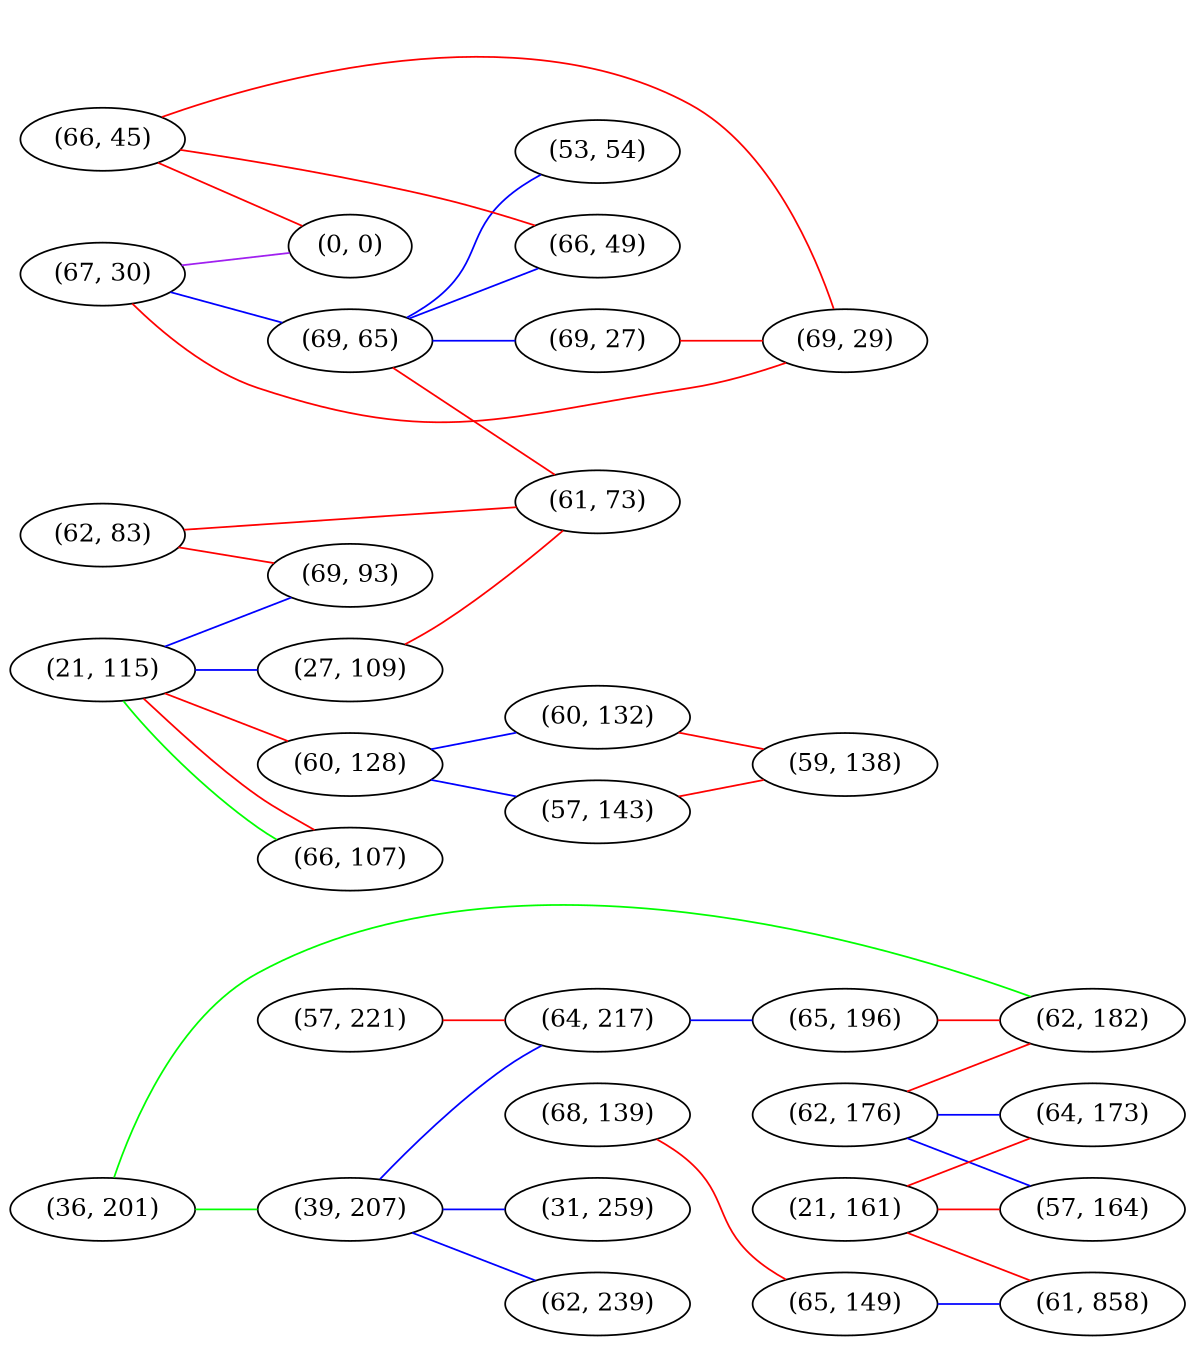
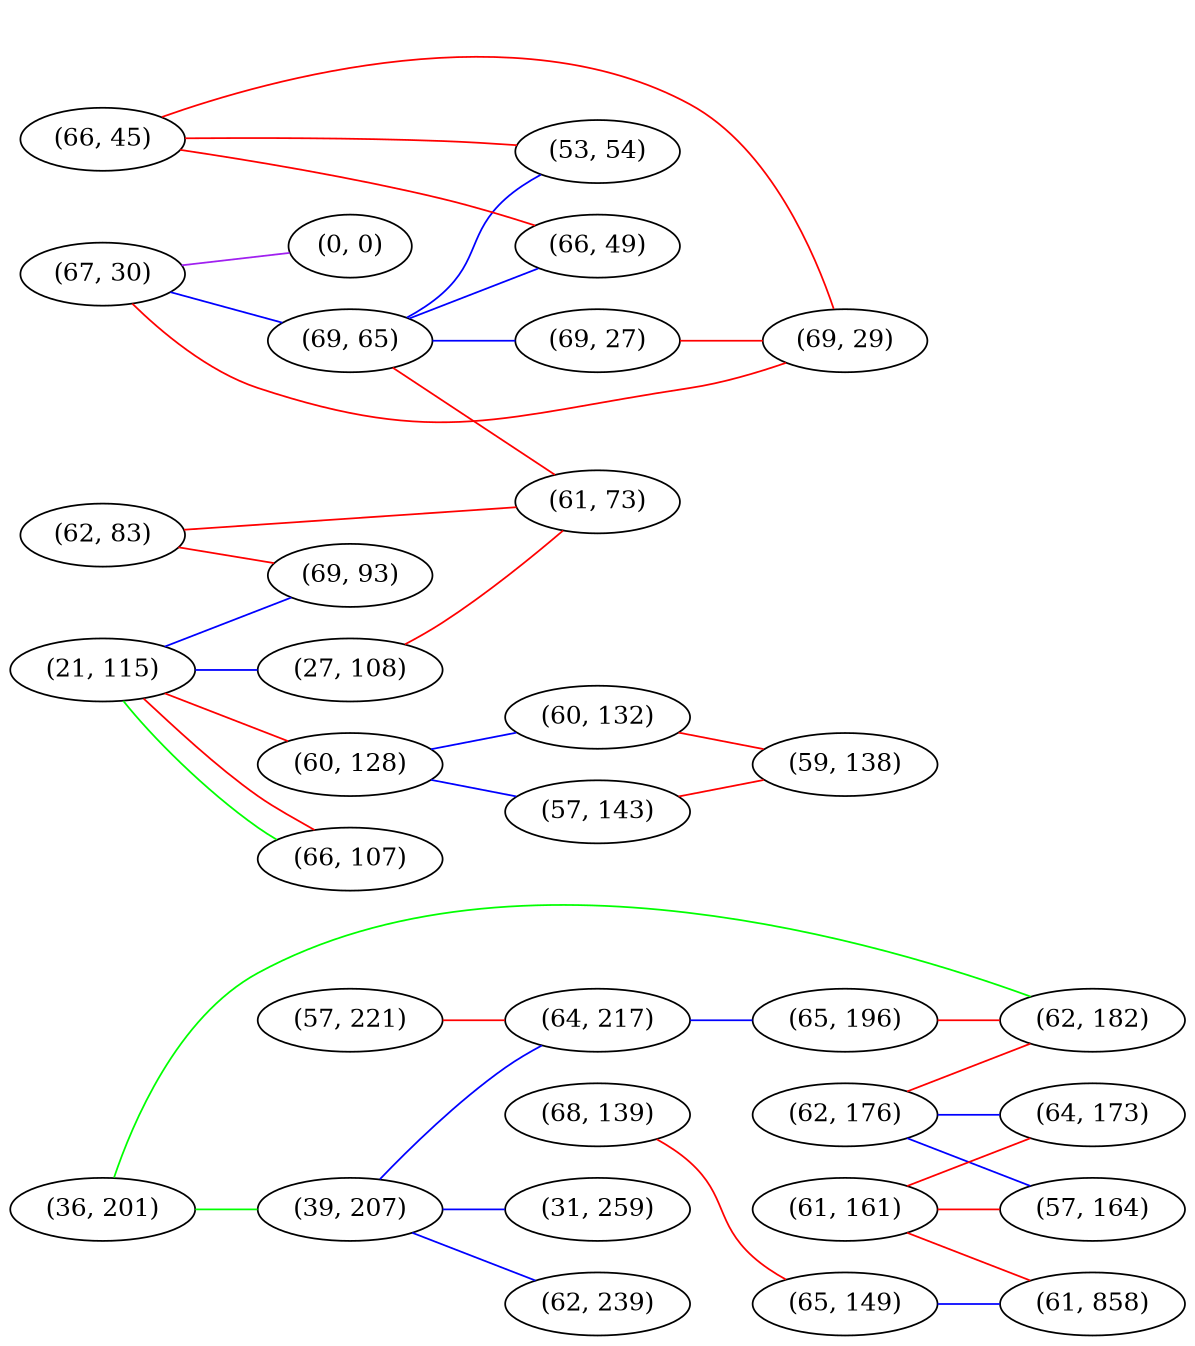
  graph {
    rankdir=LR
    edge [color=red weight=1]
    "(36, 201)"
    "(39, 207)"
    "(62, 182)"
    "(64, 217)"
    "(31, 259)"
    "(62, 239)"
    "(65, 196)"
    n8 [label="(21, 115)"]
-   "(27, 108)" [label="(27, 109)"]
+   "(27, 108)"
    "(60, 128)"
    "(69, 93)"
    "(66, 107)"
    "(61, 73)"
    "(60, 132)"
    "(57, 143)"
    "(67, 30)"
    "(69, 65)"
    "(0, 0)"
    "(69, 29)"
    "(69, 27)"
    "(53, 54)"
    "(66, 49)"
    "(62, 176)"
    "(64, 173)"
    "(57, 164)"
    "(59, 138)"
    "(62, 83)"
    "(57, 221)"
    "(68, 139)"
    "(65, 149)"
    n31 [label="(61, 858)"]
-   "(61, 161)" [label="(21, 161)"]
+   "(61, 161)"
    "(66, 45)"
    "(36, 201)" -- "(39, 207)" [color=green weight=2]
    "(36, 201)" -- "(62, 182)" [color=green]
    "(39, 207)" -- "(64, 217)" [color=blue weight=3]
    "(39, 207)" -- "(31, 259)" [color=blue weight=3]
    "(39, 207)" -- "(62, 239)" [color=blue weight=3]
    "(64, 217)" -- "(65, 196)" [color=blue weight=3]
    "(65, 196)" -- "(62, 182)"
    n8 -- "(27, 108)" [color=blue weight=3]
    n8 -- "(60, 128)"
    n8 -- "(69, 93)" [color=blue weight=3]
    n8 -- "(66, 107)" [color=green weight=2]
    n8 -- "(66, 107)"
    "(27, 108)" -- "(61, 73)"
    "(60, 128)" -- "(60, 132)" [color=blue weight=3]
    "(60, 128)" -- "(57, 143)" [color=blue weight=3]
    "(60, 132)" -- "(59, 138)"
    "(57, 143)" -- "(59, 138)"
    "(67, 30)" -- "(69, 65)" [color=blue weight=3]
    "(67, 30)" -- "(0, 0)" [color=purple weight=4]
    "(67, 30)" -- "(69, 29)"
    "(69, 65)" -- "(61, 73)"
    "(69, 65)" -- "(69, 27)" [color=blue weight=3]
    "(69, 65)" -- "(53, 54)" [color=blue weight=3]
    "(69, 65)" -- "(66, 49)" [color=blue weight=3]
    "(69, 27)" -- "(69, 29)"
    "(62, 176)" -- "(62, 182)"
    "(62, 176)" -- "(64, 173)" [color=blue weight=3]
    "(62, 176)" -- "(57, 164)" [color=blue weight=3]
    "(62, 83)" -- "(69, 93)"
    "(62, 83)" -- "(61, 73)"
    "(57, 221)" -- "(64, 217)"
    "(68, 139)" -- "(65, 149)"
    "(65, 149)" -- n31 [color=blue weight=3]
    "(61, 161)" -- "(64, 173)"
    "(61, 161)" -- "(57, 164)"
    "(61, 161)" -- n31
    "(66, 45)" -- "(69, 29)"
-   "(66, 45)" -- "(0, 0)"
+   "(66, 45)" -- "(53, 54)"
    "(66, 45)" -- "(66, 49)"
  }
